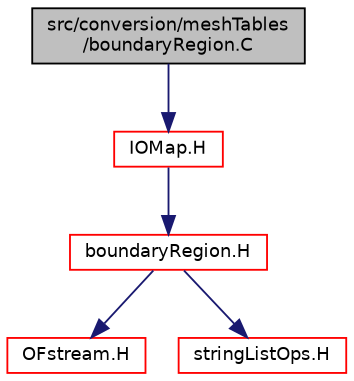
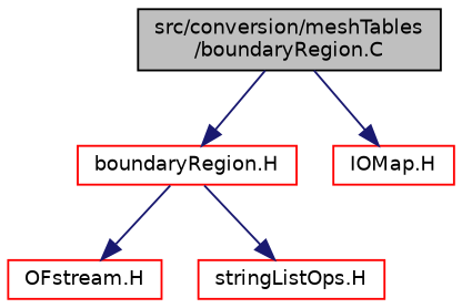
  digraph {
    node [color=red fontname=Helvetica fontsize=10 shape=record]
    edge [color=midnightblue fontname=Helvetica fontsize=10 labelfontname=Helvetica labelfontsize=10 style=solid]
    n1 [color=black fillcolor=grey75 fontcolor=black height=0.2 label="src/conversion/meshTables\l/boundaryRegion.C" style=filled width=0.4]
    n2 [height=0.2 label="boundaryRegion.H" width=0.4]
    n3 [height=0.2 label="IOMap.H" width=0.4]
    n4 [height=0.2 label="OFstream.H" width=0.4]
    n5 [height=0.2 label="stringListOps.H" width=0.4]
-   n3 -> n2
+   n1 -> n2
    n1 -> n3
    n2 -> n4
    n2 -> n5
  }
